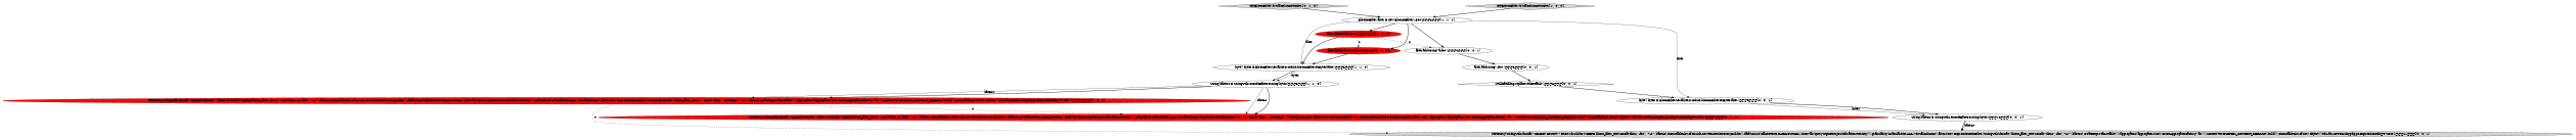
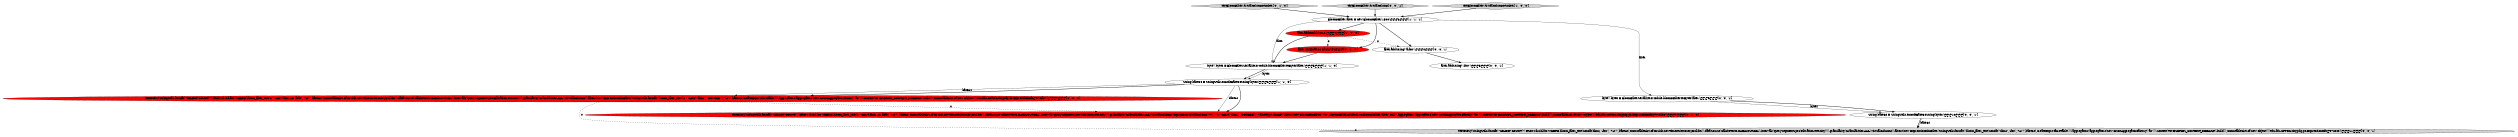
  digraph {
    node [fillcolor=white shape=ellipse style=filled]
    edge [style=bold]
    n1 [label="String base64 = StringUtils.encodeBase64String(bytes)@@@6@@@['1', '1', '0']"]
    n2 [fillcolor=red label="testQuery(StringUtils.format(\"SELECT COUNT(*) FROM druid.foo WHERE bloom_filter_test(2 * CAST(dim1 AS float), '%s')\",base64),ImmutableList.of(Druids.newTimeseriesQueryBuilder().dataSource(CalciteTests.DATASOURCE1).intervals(querySegmentSpec(Filtration.eternity())).granularity(Granularities.ALL).virtualColumns(expressionVirtualColumn(\"v0\",\"(2 * CAST(\"dim1\", 'DOUBLE'))\",ValueType.FLOAT)).filters(new BloomDimFilter(\"v0\",BloomKFilterHolder.fromBloomKFilter(filter),null)).aggregators(aggregators(new CountAggregatorFactory(\"a0\"))).context(TIMESERIES_CONTEXT_DEFAULT).build()),ImmutableList.of(new Object((((edu.fdu.CPPDG.tinypdg.pe.ExpressionInfo@972d9c))@@@7@@@['0', '1', '0']"]
    n3 [fillcolor=red label="testQuery(StringUtils.format(\"SELECT COUNT(*) FROM druid.foo WHERE bloom_filter_test(2 * CAST(dim1 AS float), '%s')\",base64),ImmutableList.of(Druids.newTimeseriesQueryBuilder().dataSource(CalciteTests.DATASOURCE1).intervals(querySegmentSpec(Filtration.eternity())).granularity(Granularities.ALL).virtualColumns().filters(new ExpressionDimFilter(StringUtils.format(\"bloom_filter_test((2 * CAST(\"dim1\", 'DOUBLE')),'%s')\",base64),createExprMacroTable())).aggregators(aggregators(new CountAggregatorFactory(\"a0\"))).context(TIMESERIES_CONTEXT_DEFAULT).build()),ImmutableList.of(new Object((((edu.fdu.CPPDG.tinypdg.pe.ExpressionInfo@972d37))@@@7@@@['1', '0', '0']"]
    n4 [fillcolor=lightgray label="testQuery(StringUtils.format(\"SELECT COUNT(*) FROM druid.foo WHERE bloom_filter_test(concat(dim2, '-foo'), '%s')\",base64),ImmutableList.of(Druids.newTimeseriesQueryBuilder().dataSource(CalciteTests.DATASOURCE1).intervals(querySegmentSpec(Filtration.eternity())).granularity(Granularities.ALL).virtualColumns().filters(new ExpressionDimFilter(StringUtils.format(\"bloom_filter_test(concat(\"dim2\",'-foo'),'%s')\",base64),createExprMacroTable())).aggregators(aggregators(new CountAggregatorFactory(\"a0\"))).context(TIMESERIES_CONTEXT_DEFAULT).build()),ImmutableList.of(new Object((((edu.fdu.CPPDG.tinypdg.pe.ExpressionInfo@972e0e))@@@11@@@['0', '0', '1']"]
    n5 [fillcolor=red label="filter.addDouble(20.2)@@@4@@@['1', '0', '0']"]
    n6 [fillcolor=red label="filter.addFloat(20.2f)@@@4@@@['0', '1', '0']"]
    n7 [label="filter.addString(\"a-foo\")@@@4@@@['0', '0', '1']"]
    n8 [label="byte(( bytes = BloomFilterSerializersModule.bloomKFilterToBytes(filter)@@@5@@@['1', '1', '0']"]
    n9 [label="filter.addString(\"-foo\")@@@5@@@['0', '0', '1']"]
    n10 [label="BloomKFilter filter = new BloomKFilter(1500)@@@3@@@['1', '1', '1']"]
    n11 [label="byte(( bytes = BloomFilterSerializersModule.bloomKFilterToBytes(filter)@@@9@@@['0', '0', '1']"]
    n12 [label="String base64 = StringUtils.encodeBase64String(bytes)@@@10@@@['0', '0', '1']"]
    n13 [fillcolor=lightgray label="testBloomFilterVirtualColumnNumber['0', '1', '0']" shape=diamond]
-   n15 [label="!NullHandling.replaceWithDefault()@@@6@@@['0', '0', '1']" shape=diamond]
+   n14 [fillcolor=lightgray label="testBloomFilterVirtualColumn['0', '0', '1']" shape=diamond]
    n16 [fillcolor=lightgray label="testBloomFilterVirtualColumnNumber['1', '0', '0']" shape=diamond]
    n1 -> n2 [label=base64 style=solid]
    n1 -> n2
    n1 -> n3 [label=base64 style=solid]
    n1 -> n3
    n3 -> n2 [label=0 style=dashed]
    n3 -> n4 [label=0 style=dashed]
    n5 -> n6 [label=0 style=dashed]
    n5 -> n7 [label=0 style=dashed]
    n5 -> n8
    n6 -> n8
    n7 -> n9
    n8 -> n1
    n8 -> n1 [label=bytes style=solid]
-   n9 -> n15
    n10 -> n5
    n10 -> n6
    n10 -> n7
    n10 -> n8 [label=filter style=solid]
    n10 -> n11 [label=filter style=solid]
    n11 -> n12 [label=bytes style=solid]
    n11 -> n12
    n12 -> n4 [label=base64 style=solid]
    n12 -> n4
    n13 -> n10
-   n15 -> n11
+   n14 -> n10
    n16 -> n10
  }
